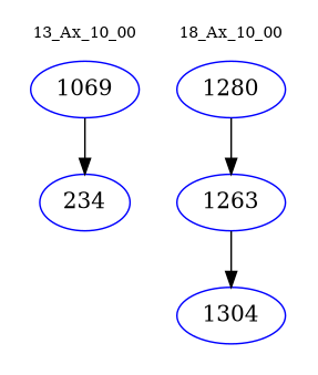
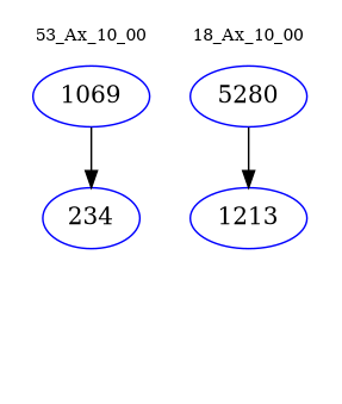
  digraph {
    node [color=blue]
    edge [color=black]
    n1 [label=1069]
    n2 [label=234]
-   n3 [label=1280]
-   n4 [label=1263]
-   n5 [label=1304]
+   n3 [label=5280]
+   n4 [label=1213]
    subgraph cluster_1 {
      color=white
      fontsize=10
-     label="13_Ax_10_00"
+     label="53_Ax_10_00"
      n1
      n2
    }
    subgraph cluster_2 {
      color=white
      fontsize=10
      label="18_Ax_10_00"
      n3
      n4
-     n5
    }
    n1 -> n2
    n3 -> n4
-   n4 -> n5
  }
